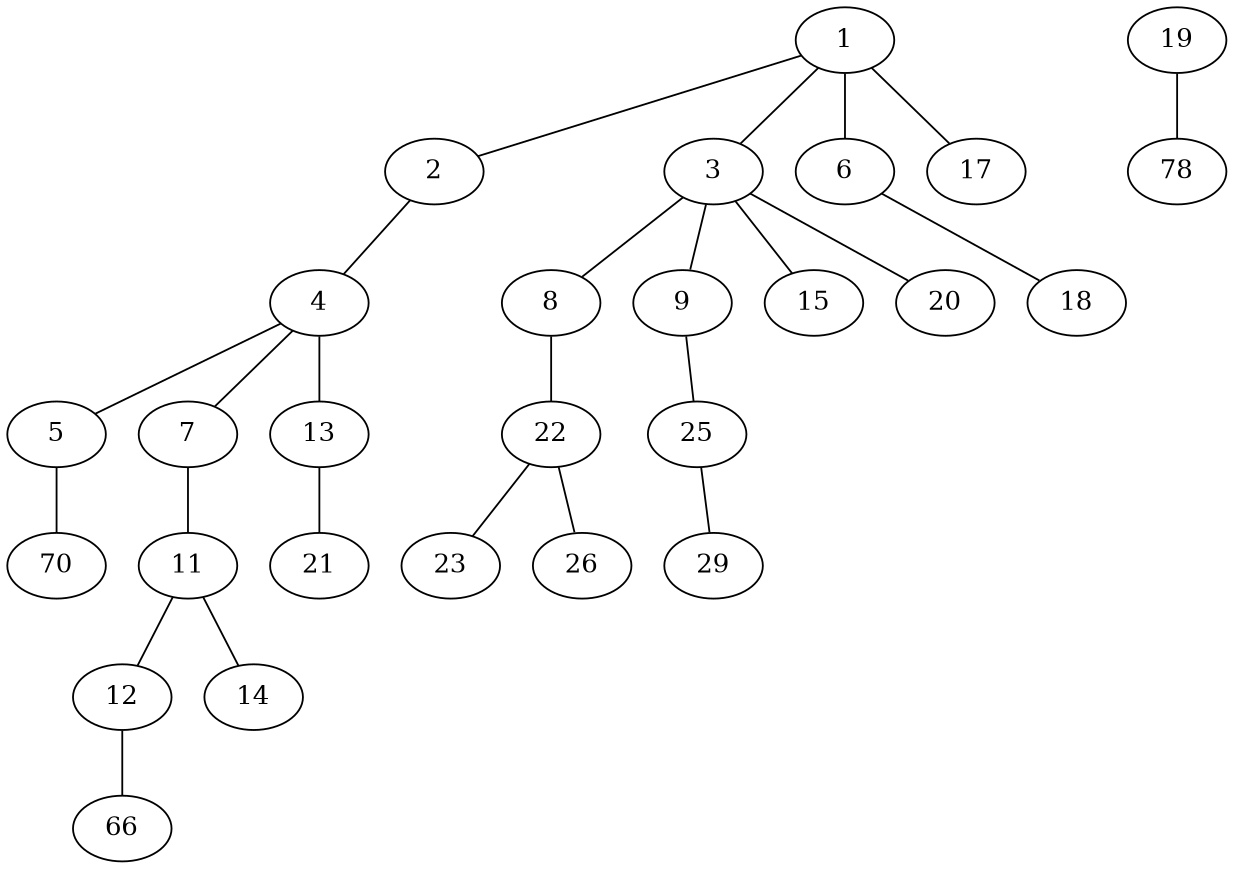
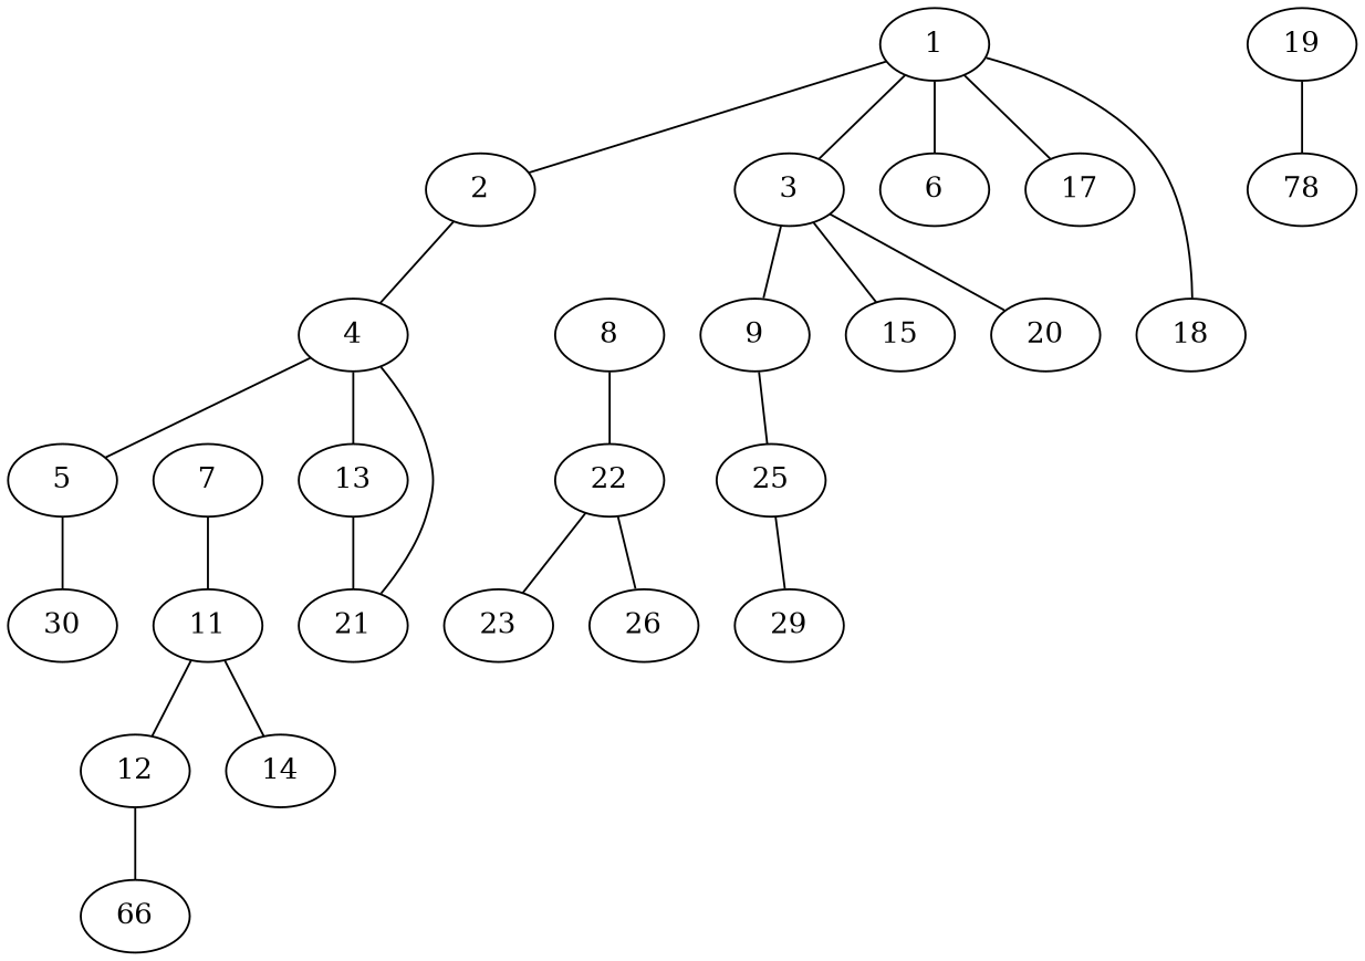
  graph {
    1
    2
    3
    6
    17
    4
    8
    9
    15
    20
    18
    n12 [label=78]
    19
    25
    29
    5
    7
    13
    22
-   30 [label=70]
+   30
    11
    21
    23
    26
    12
    14
    n27 [label=66]
    1 -- 2
    1 -- 3
    1 -- 6
    1 -- 17
    2 -- 4
-   3 -- 8
    3 -- 9
    3 -- 15
    3 -- 20
-   6 -- 18
+   1 -- 18
    4 -- 5
-   4 -- 7
+   4 -- 21
    4 -- 13
    8 -- 22
    9 -- 25
    19 -- n12
    25 -- 29
    5 -- 30
    7 -- 11
    13 -- 21
    22 -- 23
    22 -- 26
    11 -- 12
    11 -- 14
    12 -- n27
  }
